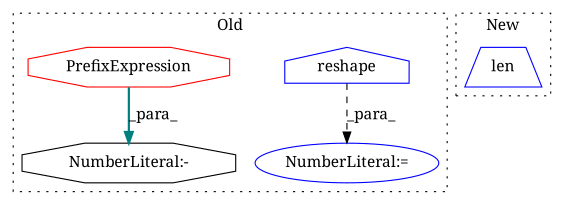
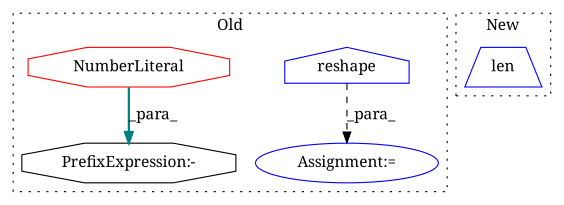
  digraph {
    fontname="Noto Serif"
    node [a=32 color=blue fontname="Noto Serif" l=1 shape=octagon]
    edge [fontname="Noto Serif"]
    n1 [l="21,2" label=reshape s="7913,7960" shape=house]
-   n2 [a=7 label="NumberLiteral:=" s=7977 shape=ellipse]
-   n3 [a=38 color=black label="NumberLiteral:-" s=7958]
-   n4 [a=34 color=red label=PrefixExpression s=7959]
+   n2 [a=7 label="Assignment:=" s=7977 shape=ellipse]
+   n3 [a=38 color=black label="PrefixExpression:-" s=7958]
+   n4 [a=34 color=red label=NumberLiteral s=7959]
    n5 [l="4,1" label=len s="8951,8959" shape=trapezium]
    subgraph cluster_1 {
      label=Old
      style=dotted
      n1
      n2
      n3
      n4
    }
    subgraph cluster_2 {
      label=New
      style=dotted
      n5
    }
    n1 -> n2 [color=black label=_para_ style=dashed]
    n4 -> n3 [color=teal label=_para_ style=bold]
  }
